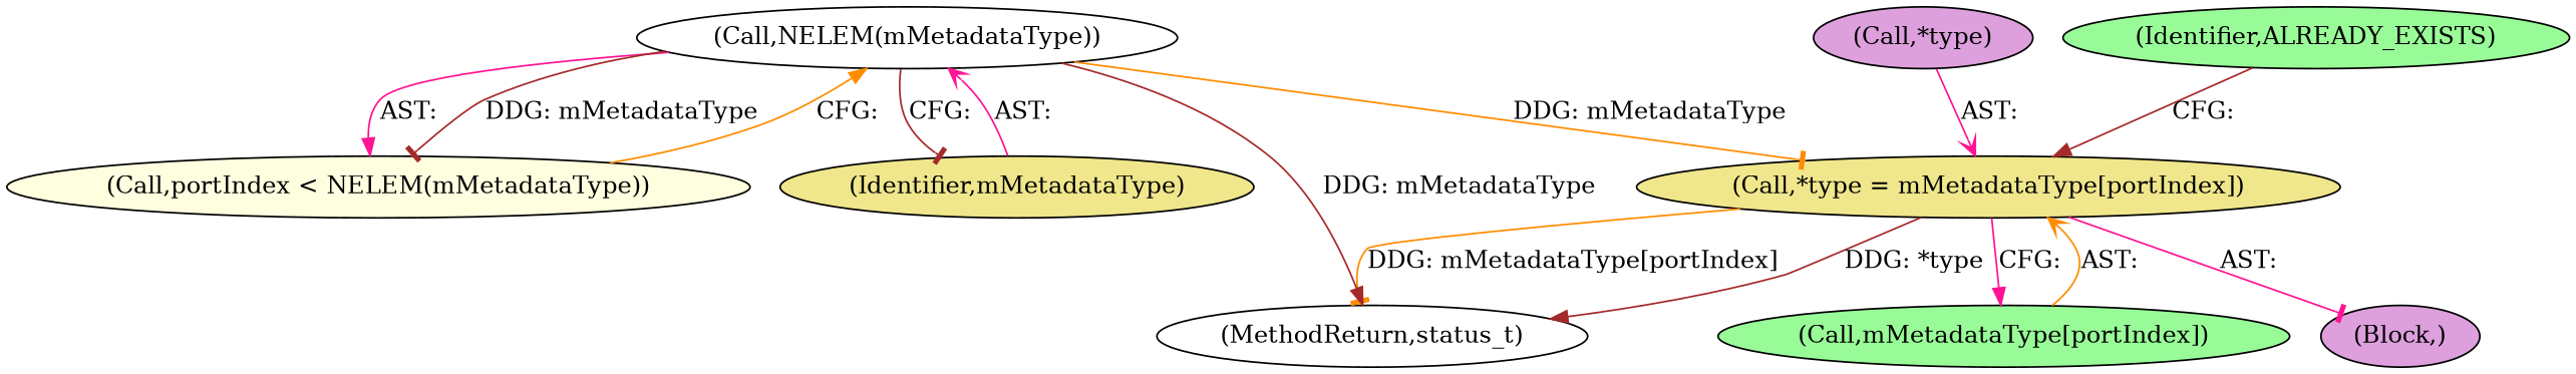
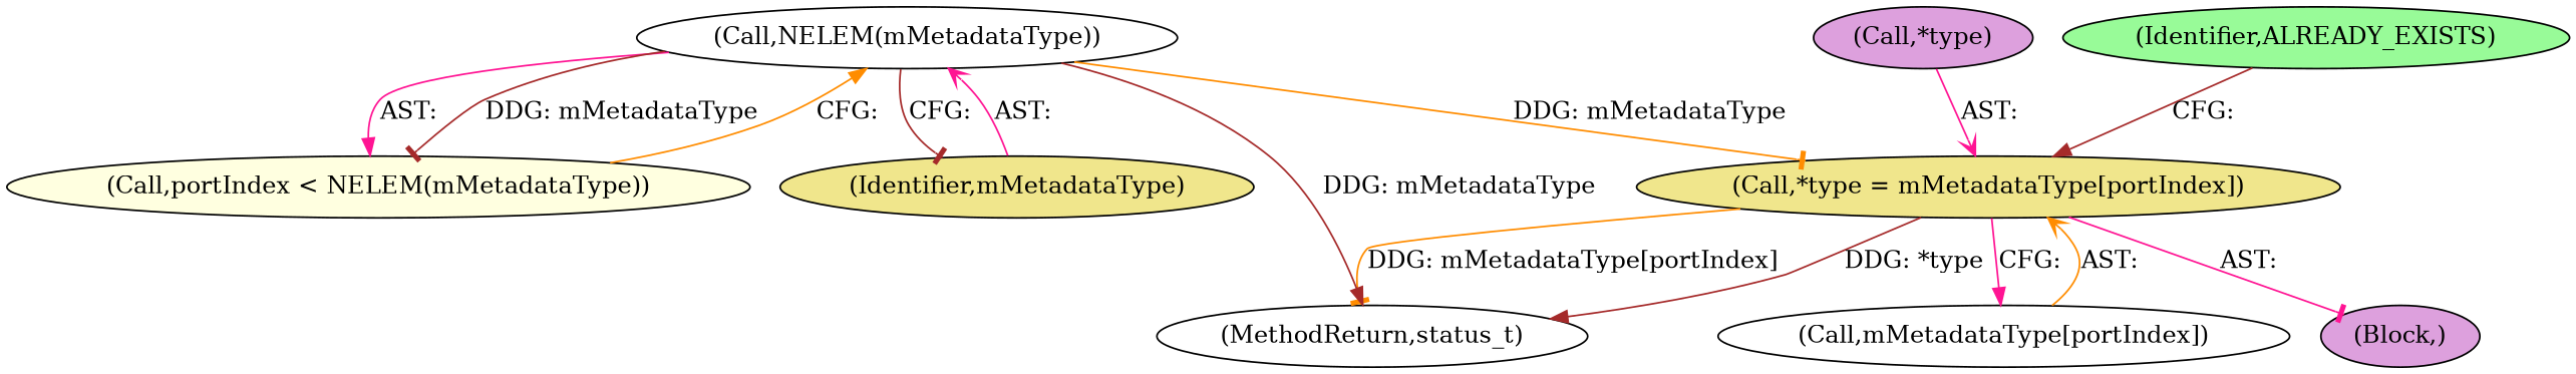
  digraph {
    node [fillcolor=khaki style=filled]
    edge [arrowhead=normal color=brown]
    n1 [label="(Call,*type = mMetadataType[portIndex])"]
    n2 [fillcolor=white label="(MethodReturn,status_t)"]
-   n3 [fillcolor=palegreen label="(Call,mMetadataType[portIndex])"]
+   n3 [fillcolor=white label="(Call,mMetadataType[portIndex])"]
    n4 [fillcolor=plum label="(Block,)"]
    n5 [fillcolor=white label="(Call,NELEM(mMetadataType))"]
    n6 [fillcolor=lightyellow label="(Call,portIndex < NELEM(mMetadataType))"]
    n7 [label="(Identifier,mMetadataType)"]
    n8 [fillcolor=plum label="(Call,*type)"]
    n9 [fillcolor=palegreen label="(Identifier,ALREADY_EXISTS)"]
    n1 -> n2 [label="DDG: *type"]
    n1 -> n2 [arrowhead=tee color=darkorange label="DDG: mMetadataType[portIndex]"]
    n1 -> n3 [color=deeppink label="CFG: "]
    n1 -> n4 [arrowhead=tee color=deeppink label="AST: "]
    n3 -> n1 [arrowhead=vee color=darkorange label="AST: "]
    n5 -> n1 [arrowhead=tee color=darkorange label="DDG: mMetadataType"]
    n5 -> n2 [label="DDG: mMetadataType"]
    n5 -> n6 [color=deeppink label="AST: "]
    n5 -> n6 [arrowhead=tee label="DDG: mMetadataType"]
    n5 -> n7 [arrowhead=tee label="CFG: "]
    n6 -> n5 [color=darkorange label="CFG: "]
    n7 -> n5 [arrowhead=vee color=deeppink label="AST: "]
    n8 -> n1 [arrowhead=vee color=deeppink label="AST: "]
    n9 -> n1 [label="CFG: "]
  }
